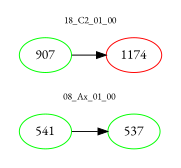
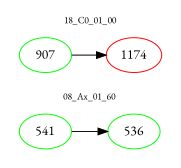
  digraph {
    fontname="EB Garamond"
    rankdir=LR
    node [color=green fontname="EB Garamond"]
    edge [color=black fontname="EB Garamond"]
    n1 [label=541]
-   n2 [label=537]
+   n2 [label=536]
    n3 [label=907]
    n4 [color=red label=1174]
    subgraph cluster_1 {
      color=white
      fontsize=10
-     label="08_Ax_01_00"
+     label="08_Ax_01_60"
      n1
      n2
    }
    subgraph cluster_2 {
      color=white
      fontsize=10
-     label="18_C2_01_00"
+     label="18_C0_01_00"
      n3
      n4
    }
    n1 -> n2
    n3 -> n4
  }
